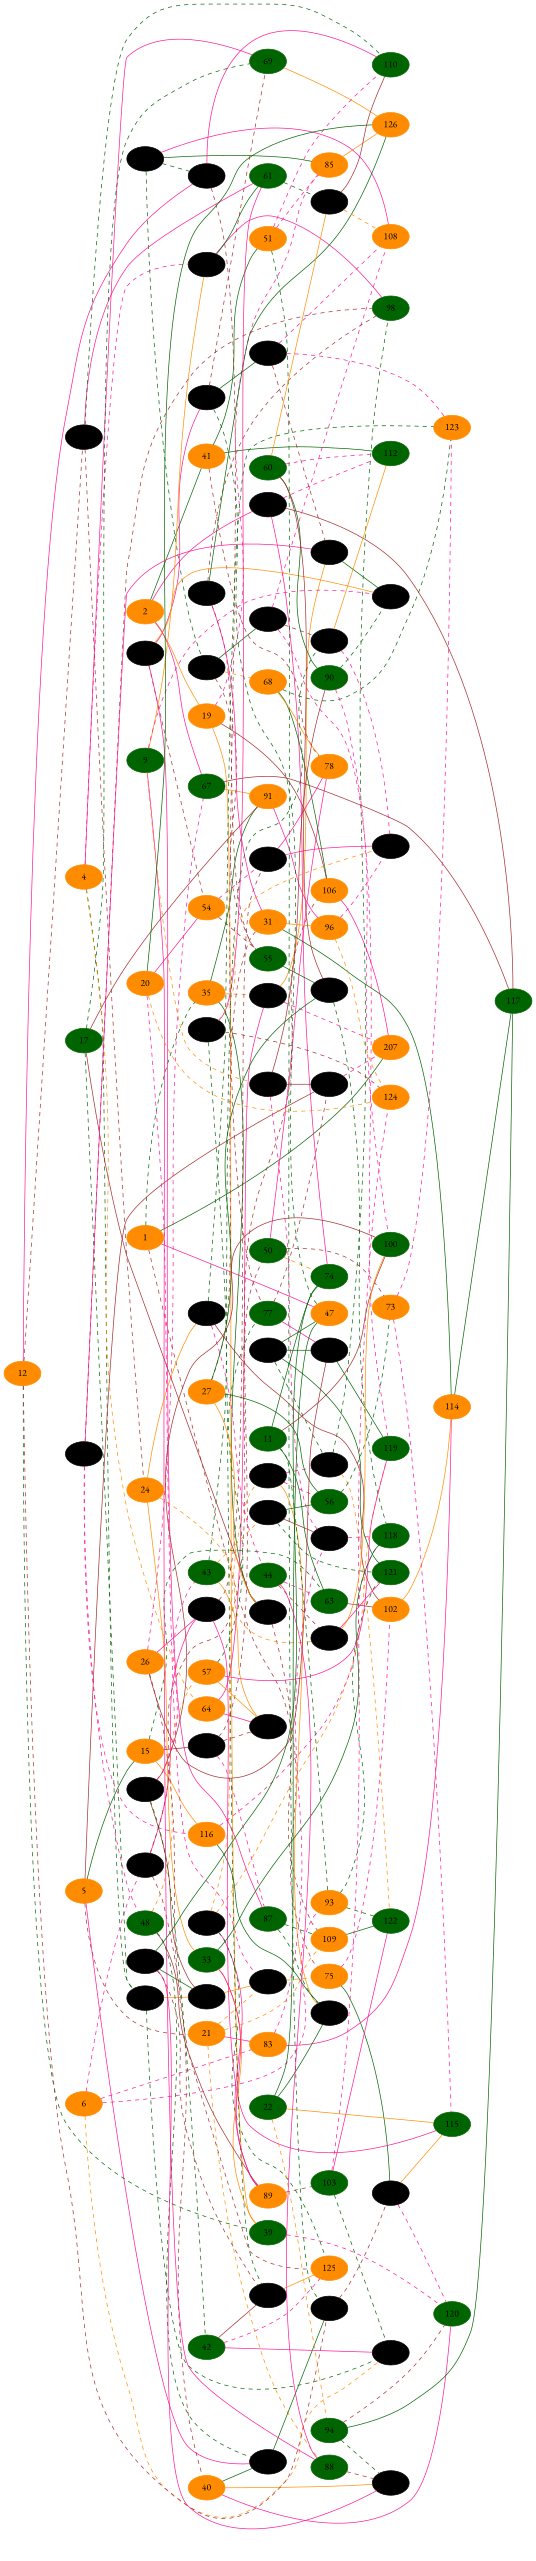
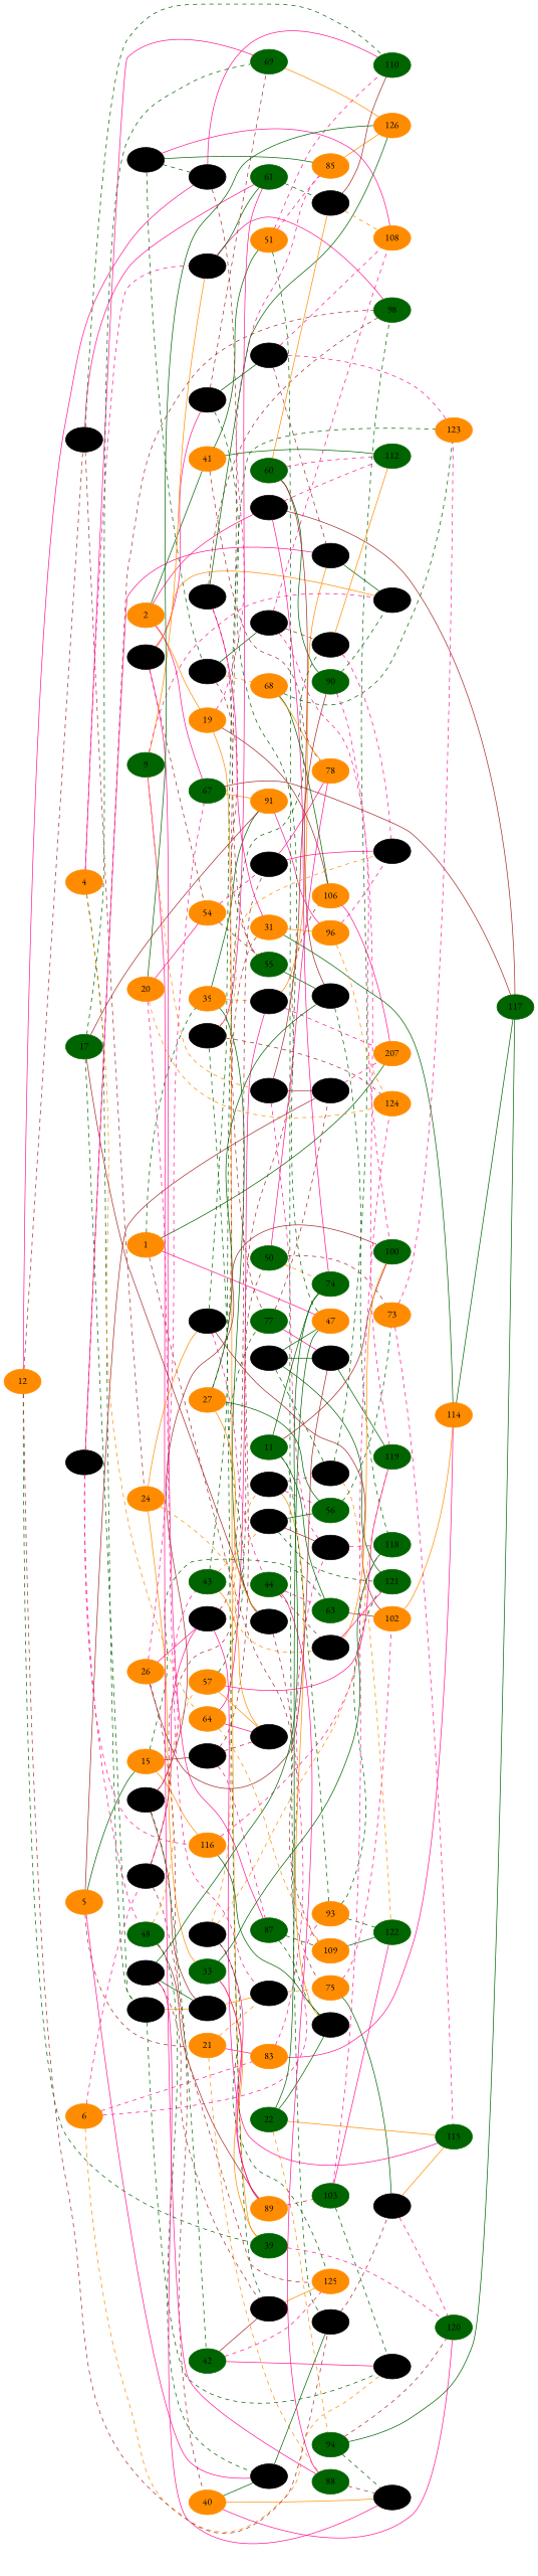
  graph {
    fontname="EB Garamond"
    rankdir=LR
    node [color=black fontname="EB Garamond" style=filled]
    edge [color=deeppink fontname="EB Garamond" style=dashed]
    1 [color=darkorange]
    35 [color=darkorange]
    47 [color=darkorange]
    75 [color=darkorange]
    n5 [color=darkorange label=207]
    91 [color=darkorange]
    101
    66
    102 [color=darkorange]
    99
    2 [color=darkorange]
    19 [color=darkorange]
    41 [color=darkorange]
    65
    67 [color=darkgreen]
    85 [color=darkorange]
    39 [color=darkgreen]
    106 [color=darkorange]
    51 [color=darkorange]
    78 [color=darkorange]
    112 [color=darkgreen]
    74 [color=darkgreen]
    117 [color=darkgreen]
    3
    13
    89 [color=darkorange]
    119 [color=darkgreen]
    125 [color=darkorange]
    72
    56 [color=darkgreen]
    128
    103 [color=darkgreen]
    4 [color=darkorange]
    30
    38
    64 [color=darkorange]
    69 [color=darkgreen]
    98 [color=darkgreen]
    61 [color=darkgreen]
    127
    53
    86
    109 [color=darkorange]
    126 [color=darkorange]
    5 [color=darkorange]
    15 [color=darkorange]
    21 [color=darkorange]
    76
    82
    63 [color=darkgreen]
    81
    116 [color=darkorange]
    83 [color=darkorange]
    88 [color=darkgreen]
    70
    97
    6 [color=darkorange]
    34
    93 [color=darkorange]
    36
    40 [color=darkorange]
    50 [color=darkgreen]
    114 [color=darkorange]
    111
    121 [color=darkgreen]
    122 [color=darkgreen]
    7
    28
    32
    108 [color=darkorange]
    110 [color=darkgreen]
    77 [color=darkgreen]
    55 [color=darkgreen]
    49
    68 [color=darkorange]
    8
    18
    54 [color=darkorange]
    87 [color=darkgreen]
    113
    58
    71
    9 [color=darkgreen]
    45
    90 [color=darkgreen]
    105
    10
    95
    11 [color=darkgreen]
    100 [color=darkgreen]
    12 [color=darkorange]
    23
    24 [color=darkorange]
    120 [color=darkgreen]
    73 [color=darkorange]
    31 [color=darkorange]
    14
    96 [color=darkorange]
    62
    118 [color=darkgreen]
    16
    79
    104
    124 [color=darkorange]
    92
    17 [color=darkgreen]
    80
    123 [color=darkorange]
    20 [color=darkorange]
    22 [color=darkgreen]
    94 [color=darkgreen]
    115 [color=darkgreen]
    29
    33 [color=darkgreen]
    84
    44 [color=darkgreen]
    25
    48 [color=darkgreen]
    57 [color=darkorange]
    26 [color=darkorange]
    27 [color=darkorange]
    59
    37
    42 [color=darkgreen]
    43 [color=darkgreen]
    52
    46
    60 [color=darkgreen]
    1 -- 35 [color=darkgreen]
    1 -- 47 [style=solid]
    1 -- 75 [color=brown]
    1 -- n5 [color=darkgreen style=solid]
    35 -- 91 [color=darkgreen style=solid]
    35 -- 101 [color=darkgreen style=solid]
    35 -- 66 [color=darkorange]
    75 -- 102
    75 -- 99 [color=darkgreen style=solid]
    91 -- 96 [style=solid]
    101 -- 109 [color=brown]
    66 -- n5
    66 -- 80 [color=darkorange style=solid]
    102 -- 114 [color=darkorange style=solid]
    99 -- 120
    99 -- 115 [color=darkorange style=solid]
    2 -- 19 [color=darkorange style=solid]
    2 -- 41 [color=darkgreen style=solid]
    2 -- 65 [style=solid]
    2 -- 67 [style=solid]
    19 -- 85
    19 -- 39 [color=darkorange style=solid]
    19 -- 106 [color=brown style=solid]
    41 -- 51 [color=darkgreen style=solid]
    41 -- 78 [color=brown]
    41 -- 112 [color=darkgreen style=solid]
    65 -- 112
    65 -- 74 [style=solid]
    65 -- 117 [color=brown style=solid]
    67 -- 91 [color=darkorange style=solid]
    67 -- 117 [color=brown style=solid]
    85 -- 126 [color=darkorange style=solid]
    39 -- 120
    106 -- n5 [style=solid]
    51 -- 85
    51 -- 97 [color=darkgreen]
    51 -- 110
    3 -- 13 [color=darkorange]
    3 -- 89 [style=solid]
    3 -- 119 [color=darkorange]
    3 -- 125 [color=darkgreen]
    13 -- 72
    13 -- 56
    13 -- 128 [color=darkorange style=solid]
    89 -- 103 [color=brown]
    72 -- 98 [color=darkgreen]
    72 -- 122 [color=darkorange]
    56 -- 73 [color=darkgreen]
    103 -- 127 [color=darkgreen]
    103 -- 122 [style=solid]
    103 -- 124
    4 -- 30
    4 -- 38 [color=darkgreen]
    4 -- 64 [color=darkorange]
    4 -- 69 [style=solid]
    30 -- 98 [style=solid]
    30 -- 61 [color=darkgreen style=solid]
    38 -- 127 [color=darkgreen]
    38 -- 53 [color=darkorange style=solid]
    64 -- 66 [style=solid]
    64 -- 86 [style=solid]
-   21 -- 109 [color=darkorange]
+   64 -- 109 [color=darkorange]
    69 -- 126 [color=darkorange style=solid]
    61 -- 92 [color=darkgreen]
    53 -- 70 [color=darkorange style=solid]
    109 -- 122 [color=darkgreen style=solid]
    5 -- 15 [color=darkgreen style=solid]
    5 -- 21 [color=brown]
    5 -- 76 [style=solid]
    5 -- 82 [color=brown style=solid]
    15 -- 63 [color=darkgreen]
    15 -- 81 [color=brown style=solid]
    15 -- 116 [color=darkorange style=solid]
    21 -- 83 [style=solid]
    21 -- 88 [color=darkorange]
    21 -- 70 [color=darkorange]
    76 -- 97 [color=darkgreen style=solid]
    82 -- n5
    63 -- 102 [color=brown style=solid]
    81 -- 106 [color=brown]
    81 -- 86 [color=brown]
    81 -- 87
    116 -- 128 [color=darkgreen style=solid]
    116 -- 118
    83 -- 114 [style=solid]
    83 -- 111
    88 -- 105 [color=brown]
    70 -- 75 [color=darkorange]
    97 -- 99 [color=brown]
    6 -- 127 [color=darkorange]
    6 -- 83
    6 -- 34
    6 -- 93
    34 -- 36 [style=solid]
    34 -- 40 [color=brown]
    34 -- 50 [color=brown]
    93 -- 121 [color=darkgreen]
    93 -- 122 [color=darkgreen]
    36 -- 71 [color=brown]
    36 -- 115 [style=solid]
    40 -- 76 [color=darkgreen style=solid]
    40 -- 105 [color=darkorange style=solid]
    40 -- 120 [style=solid]
    50 -- 78 [style=solid]
    50 -- 74 [color=darkorange]
    50 -- 73 [color=brown]
    114 -- 117 [color=darkgreen style=solid]
    111 -- 118
    7 -- 85 [color=darkgreen style=solid]
    7 -- 28 [color=darkgreen]
    7 -- 32 [color=darkgreen]
    7 -- 108 [style=solid]
    28 -- 110 [style=solid]
    28 -- 77 [color=brown]
    32 -- 55 [color=brown]
    32 -- 49 [color=darkgreen style=solid]
    32 -- 68 [color=darkorange]
    77 -- 82 [color=brown]
    77 -- 95 [style=solid]
    55 -- 62 [color=darkgreen style=solid]
    49 -- 119
    49 -- 108
    49 -- 59 [color=brown]
    68 -- 106 [color=darkgreen style=solid]
    68 -- 78 [color=darkorange style=solid]
    68 -- 123 [color=darkgreen]
    8 -- 18 [style=solid]
    8 -- 54 [color=brown]
    8 -- 87 [style=solid]
    8 -- 113 [color=darkorange style=solid]
    18 -- 47 [color=darkgreen]
    18 -- 69 [color=brown]
    18 -- 58 [color=darkgreen style=solid]
    54 -- 55 [color=brown]
    54 -- 71
    87 -- 128 [color=darkgreen]
    87 -- 109 [color=darkgreen]
    58 -- 108
    58 -- 80 [color=brown]
    58 -- 123
    71 -- 78 [style=solid]
    71 -- 104 [style=solid]
    9 -- 30 [color=darkorange style=solid]
    9 -- 88 [style=solid]
    9 -- 113
    9 -- 45 [color=darkorange]
    45 -- 82 [color=brown style=solid]
    45 -- 111
    45 -- 90 [color=brown style=solid]
    90 -- 113 [color=darkgreen]
    90 -- 100
    10 -- 47 [color=darkgreen style=solid]
    10 -- 72 [color=darkgreen]
    10 -- 121 [color=darkgreen style=solid]
    10 -- 95 [color=darkgreen style=solid]
    95 -- 119 [color=darkgreen style=solid]
    11 -- 74 [color=darkgreen style=solid]
    11 -- 63 [color=darkgreen style=solid]
    11 -- 93 [color=darkgreen]
    11 -- 100 [color=brown style=solid]
    12 -- 39 [color=darkgreen]
    12 -- 97 [color=brown]
    12 -- 28 [style=solid]
    12 -- 23 [color=brown]
    23 -- 61 [style=solid]
    23 -- 110 [color=darkgreen]
    23 -- 24 [color=brown]
    24 -- 29 [color=darkorange style=solid]
    24 -- 33 [color=darkorange style=solid]
    24 -- 84 [color=darkorange]
    73 -- 123
    73 -- 115
    31 -- 114 [color=darkgreen style=solid]
    31 -- 96 [color=darkorange style=solid]
    14 -- 98 [color=brown]
    14 -- 126 [color=darkgreen style=solid]
    14 -- 55 [color=brown]
    14 -- 31 [style=solid]
    96 -- 104
    96 -- 124 [color=darkorange]
    62 -- 118 [color=darkgreen]
    16 -- 61 [style=solid]
    16 -- 79 [color=darkgreen]
    16 -- 104 [color=darkorange]
    16 -- 124 [color=brown]
    79 -- 125 [color=darkorange style=solid]
    92 -- 108 [color=darkorange]
    92 -- 110 [color=brown style=solid]
    17 -- 91 [color=brown style=solid]
    17 -- 101 [color=brown style=solid]
    17 -- 38 [color=darkgreen]
    17 -- 69 [color=darkgreen]
    80 -- 113 [color=darkgreen style=solid]
    20 -- 126 [color=darkgreen style=solid]
    20 -- 70
    20 -- 54 [style=solid]
    20 -- 124 [color=darkorange]
    22 -- 47 [color=darkgreen style=solid]
    22 -- 128 [color=darkgreen style=solid]
    22 -- 94 [color=darkorange]
    22 -- 115 [color=darkorange style=solid]
    94 -- 117 [color=darkgreen style=solid]
    94 -- 105 [color=darkgreen]
    94 -- 120 [color=brown]
    29 -- 102 [color=brown style=solid]
    29 -- 123 [color=darkgreen]
    29 -- 44
    33 -- 39 [color=darkorange style=solid]
    33 -- 89 [style=solid]
    33 -- 118 [color=darkgreen style=solid]
    84 -- 121 [style=solid]
    84 -- 100 [color=darkorange style=solid]
    44 -- 63
    44 -- 88 [style=solid]
    44 -- 84 [color=brown]
    25 -- 98 [color=brown]
    25 -- 116
    25 -- 80 [style=solid]
    25 -- 48
    48 -- 89 [color=brown style=solid]
    48 -- 76 [color=darkgreen]
    48 -- 57 [color=darkorange]
    57 -- 119 [style=solid]
    57 -- 86 [color=darkorange style=solid]
    57 -- 77 [color=darkgreen]
    26 -- 67
    26 -- 125 [color=brown]
    26 -- 36 [style=solid]
    26 -- 95 [color=brown style=solid]
    27 -- 101 [color=darkorange style=solid]
    27 -- 56 [color=darkgreen style=solid]
    27 -- 31 [color=brown]
    27 -- 62 [color=darkgreen style=solid]
    59 -- 112 [color=darkorange style=solid]
    59 -- 104
    37 -- 53 [color=brown style=solid]
    37 -- 100 [color=brown style=solid]
    37 -- 42 [color=darkgreen]
    37 -- 43
    42 -- 125
    42 -- 127 [style=solid]
    42 -- 79 [color=brown style=solid]
    43 -- 86 [color=darkorange style=solid]
    43 -- 59 [color=darkgreen]
    43 -- 52 [color=darkorange]
    52 -- 56 [color=darkgreen style=solid]
    52 -- 111 [color=brown style=solid]
    52 -- 121 [color=darkgreen]
    46 -- 74 [color=darkgreen style=solid]
    46 -- 53 [color=darkgreen style=solid]
    46 -- 105 [style=solid]
    46 -- 79 [color=brown]
    60 -- 112
    60 -- 90 [color=darkgreen style=solid]
    60 -- 62 [color=brown style=solid]
    60 -- 92 [color=darkorange style=solid]
  }
